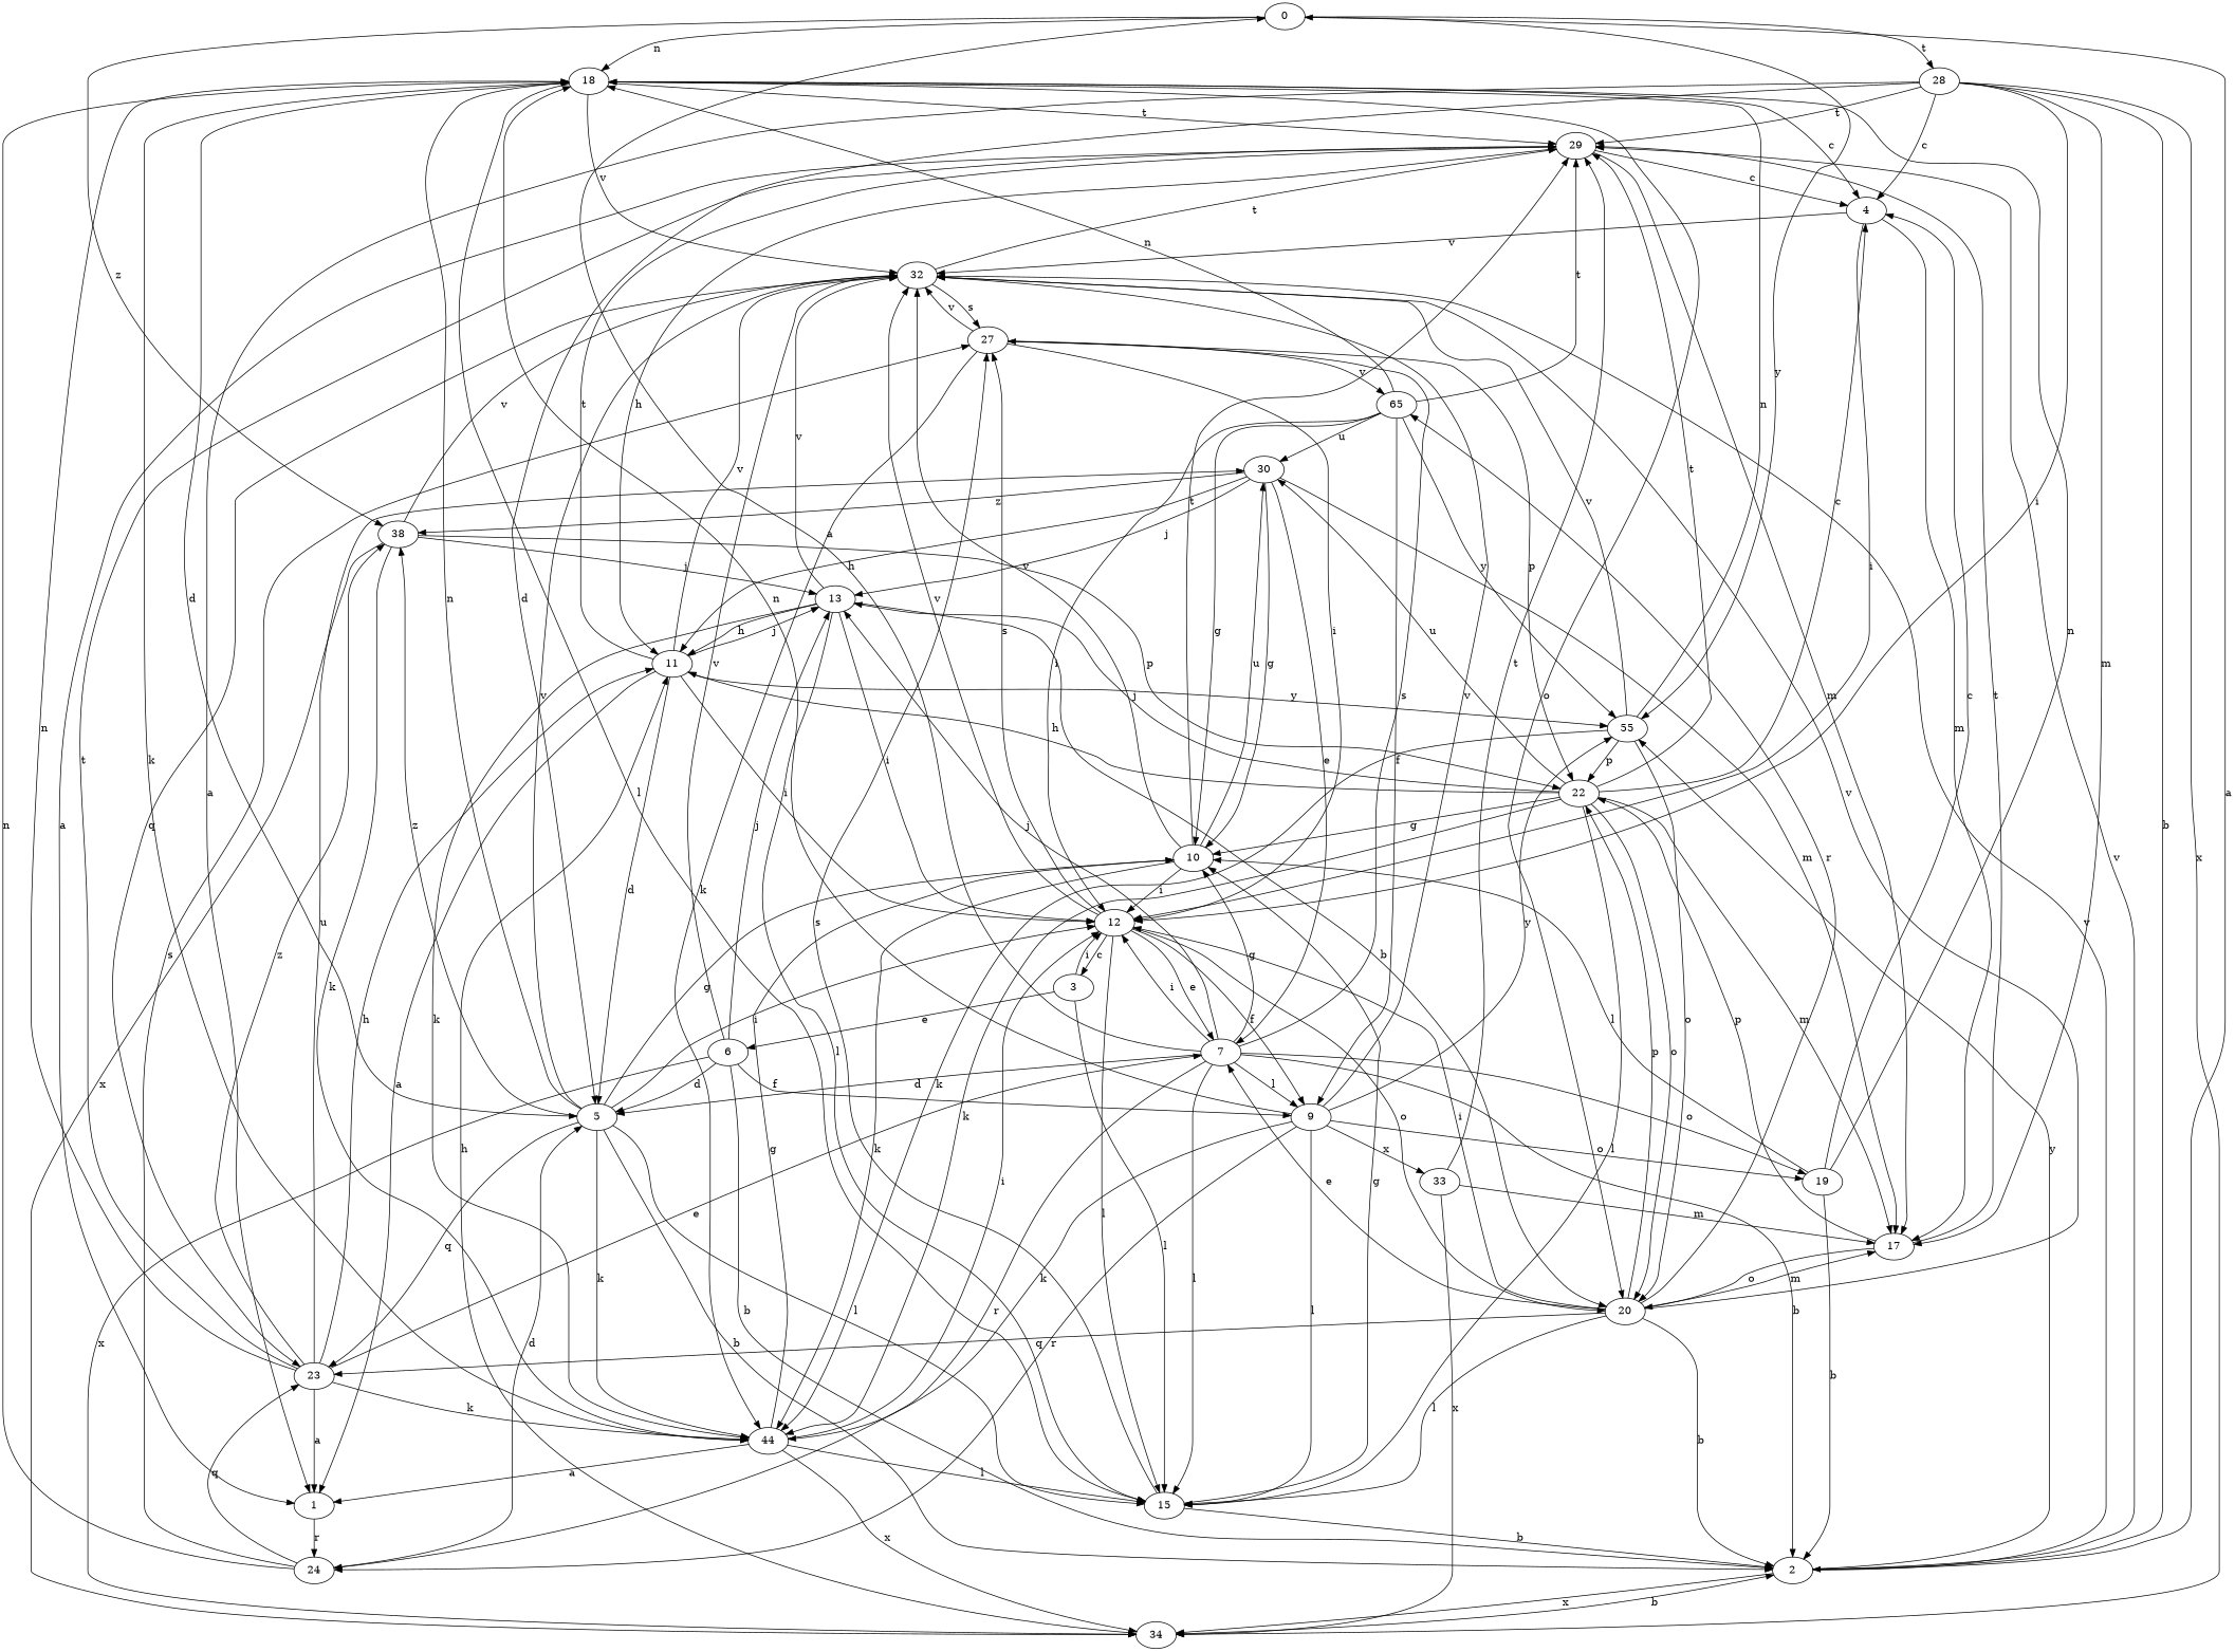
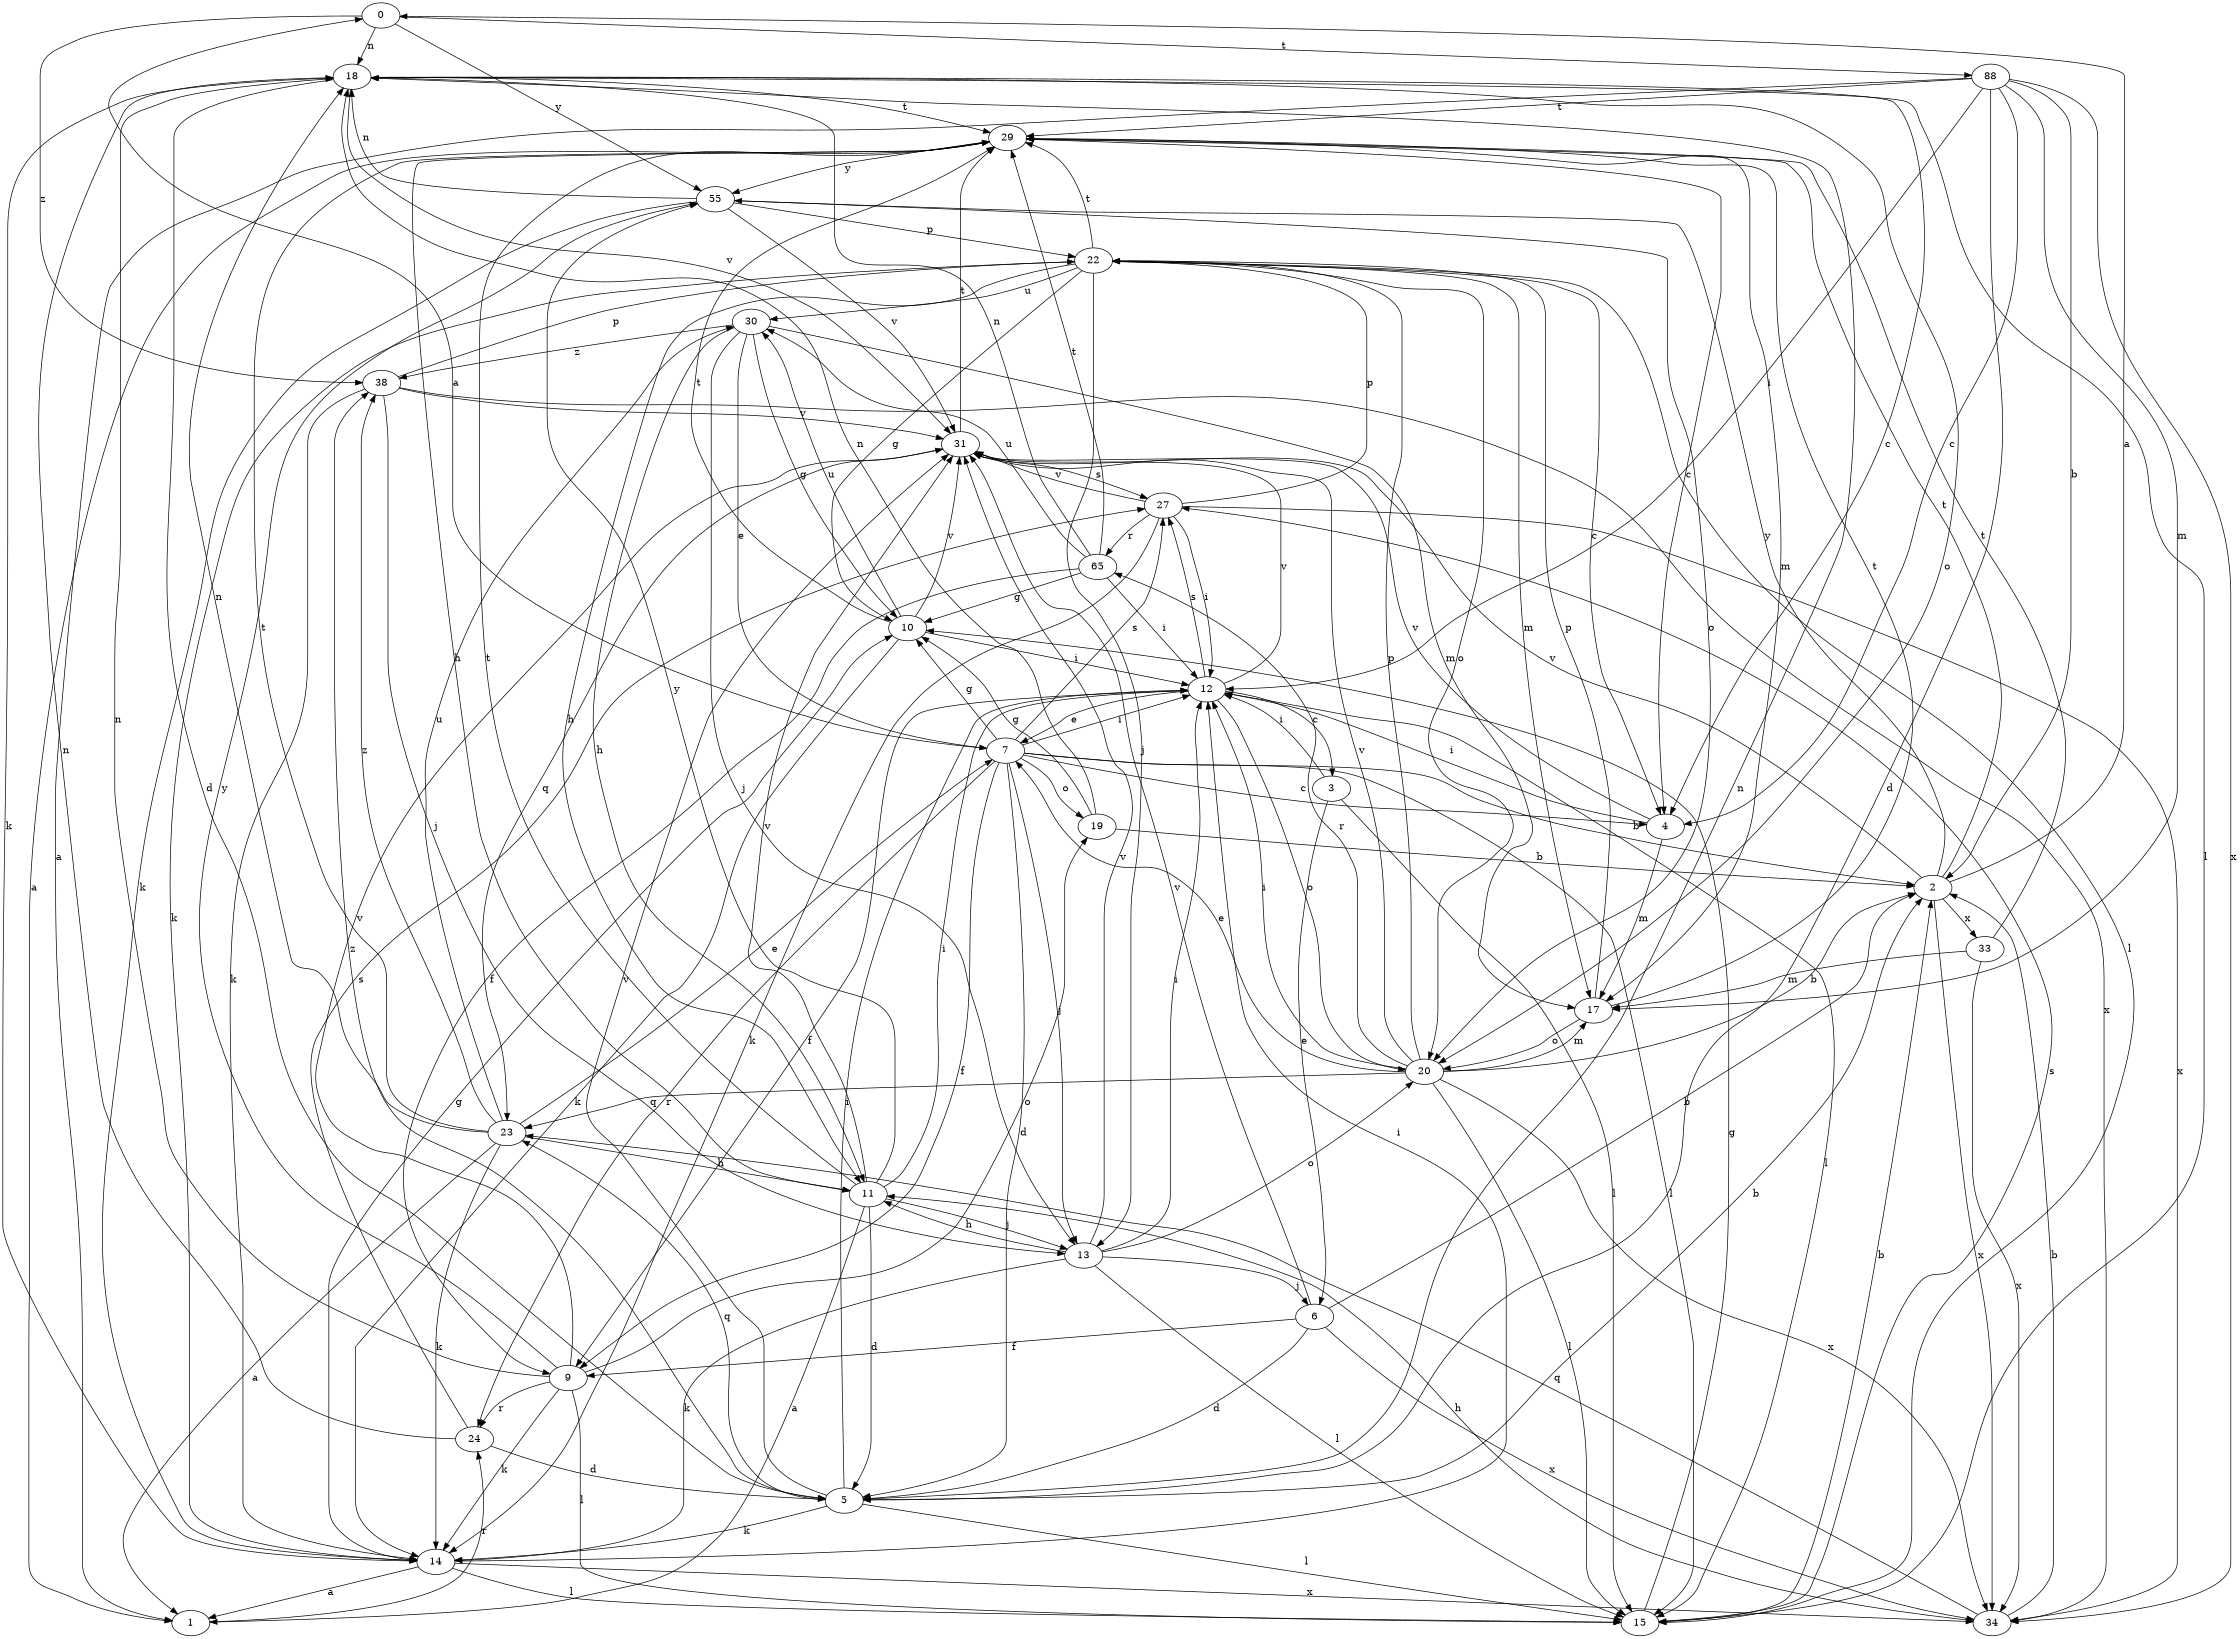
  strict digraph {
    0
    18
-   28
+   28 [label=88]
    n4 [label=55]
    38
    29
-   32
+   32 [label=31]
    15
    4
    5
-   14 [label=44]
+   14
    20
    1
    2
    34
    12
    17
    22
    13
    24
    23
    27
    33
    11
    3
    6
    9
    7
    10
    30
    19
    n32 [label=65]
    0 -> 18 [label=n]
    0 -> 28 [label=t]
    0 -> n4 [label=y]
    0 -> 38 [label=z]
    18 -> 29 [label=t]
    18 -> 32 [label=v]
    18 -> 15 [label=l]
    18 -> 4 [label=c]
    18 -> 5 [label=d]
    18 -> 14 [label=k]
    18 -> 20 [label=o]
    28 -> 29 [label=t]
    28 -> 4 [label=c]
    28 -> 5 [label=d]
    28 -> 1 [label=a]
    28 -> 2 [label=b]
    28 -> 34 [label=x]
    28 -> 12 [label=i]
    28 -> 17 [label=m]
    n4 -> 18 [label=n]
    n4 -> 32 [label=v]
    n4 -> 14 [label=k]
    n4 -> 20 [label=o]
    n4 -> 22 [label=p]
    38 -> 32 [label=v]
    38 -> 14 [label=k]
    38 -> 34 [label=x]
    38 -> 22 [label=p]
    38 -> 13 [label=j]
-   n32 -> n4 [label=y]
+   29 -> n4 [label=y]
    29 -> 4 [label=c]
    29 -> 1 [label=a]
    29 -> 17 [label=m]
    29 -> 11 [label=h]
    32 -> 29 [label=t]
    32 -> 23 [label=q]
    32 -> 27 [label=s]
    15 -> 2 [label=b]
    15 -> 27 [label=s]
    15 -> 10 [label=g]
    4 -> 32 [label=v]
    4 -> 12 [label=i]
    4 -> 17 [label=m]
    5 -> 18 [label=n]
    5 -> 38 [label=z]
    5 -> 32 [label=v]
    5 -> 15 [label=l]
    5 -> 14 [label=k]
    5 -> 2 [label=b]
    5 -> 12 [label=i]
    5 -> 23 [label=q]
-   5 -> 10 [label=g]
    14 -> 15 [label=l]
    14 -> 1 [label=a]
    14 -> 34 [label=x]
    14 -> 12 [label=i]
    14 -> 10 [label=g]
    20 -> 32 [label=v]
    20 -> 15 [label=l]
    20 -> 2 [label=b]
+   20 -> 34 [label=x]
    20 -> 12 [label=i]
    20 -> 17 [label=m]
    20 -> 22 [label=p]
    20 -> 23 [label=q]
    20 -> 7 [label=e]
    20 -> n32 [label=r]
    1 -> 24 [label=r]
    2 -> 0 [label=a]
    2 -> n4 [label=y]
-   2 -> 29 [label=v]
+   2 -> 29 [label=t]
    2 -> 32 [label=v]
    2 -> 34 [label=x]
-   9 -> 33 [label=x]
+   2 -> 33 [label=x]
    34 -> 2 [label=b]
    34 -> 11 [label=h]
    12 -> 32 [label=v]
    12 -> 15 [label=l]
    12 -> 20 [label=o]
    12 -> 27 [label=s]
    12 -> 3 [label=c]
    12 -> 9 [label=f]
    12 -> 7 [label=e]
    17 -> 29 [label=t]
    17 -> 20 [label=o]
    17 -> 22 [label=p]
    22 -> 29 [label=t]
    22 -> 15 [label=l]
    22 -> 4 [label=c]
    22 -> 14 [label=k]
    22 -> 20 [label=o]
    22 -> 17 [label=m]
    22 -> 13 [label=j]
    22 -> 11 [label=h]
    22 -> 10 [label=g]
    22 -> 30 [label=u]
    13 -> 32 [label=v]
    13 -> 15 [label=l]
    13 -> 14 [label=k]
-   13 -> 20 [label=b]
+   13 -> 20 [label=o]
    13 -> 12 [label=i]
    13 -> 11 [label=h]
    24 -> 18 [label=n]
    24 -> 5 [label=d]
-   24 -> 23 [label=q]
+   34 -> 23 [label=q]
    24 -> 27 [label=s]
    23 -> 18 [label=n]
    23 -> 38 [label=z]
    23 -> 29 [label=t]
    23 -> 14 [label=k]
    23 -> 1 [label=a]
    23 -> 11 [label=h]
    23 -> 7 [label=e]
    23 -> 30 [label=u]
    27 -> 32 [label=v]
    27 -> 14 [label=k]
+   27 -> 34 [label=x]
    27 -> 12 [label=i]
    27 -> 22 [label=p]
-   27 -> n32 [label=v]
+   27 -> n32 [label=r]
    33 -> 29 [label=t]
    33 -> 34 [label=x]
    33 -> 17 [label=m]
    11 -> n4 [label=y]
    11 -> 29 [label=t]
    11 -> 32 [label=v]
    11 -> 5 [label=d]
    11 -> 1 [label=a]
    11 -> 12 [label=i]
    11 -> 13 [label=j]
    3 -> 15 [label=l]
    3 -> 12 [label=i]
    3 -> 6 [label=e]
    6 -> 32 [label=v]
    6 -> 5 [label=d]
    6 -> 2 [label=b]
    6 -> 34 [label=x]
-   6 -> 13 [label=j]
+   13 -> 6 [label=j]
    6 -> 9 [label=f]
    9 -> 18 [label=n]
    9 -> n4 [label=y]
    9 -> 32 [label=v]
    9 -> 15 [label=l]
    9 -> 14 [label=k]
    9 -> 24 [label=r]
    9 -> 19 [label=o]
    7 -> 0 [label=a]
    7 -> 15 [label=l]
    7 -> 5 [label=d]
    7 -> 2 [label=b]
    7 -> 12 [label=i]
    7 -> 13 [label=j]
    7 -> 24 [label=r]
    7 -> 27 [label=s]
-   7 -> 9 [label=l]
+   7 -> 9 [label=f]
    7 -> 10 [label=g]
    7 -> 19 [label=o]
    10 -> 29 [label=t]
    10 -> 32 [label=v]
    10 -> 14 [label=k]
    10 -> 12 [label=i]
    10 -> 30 [label=u]
    30 -> 38 [label=z]
    30 -> 17 [label=m]
    30 -> 13 [label=j]
    30 -> 11 [label=h]
    30 -> 7 [label=e]
    30 -> 10 [label=g]
    19 -> 18 [label=n]
-   19 -> 4 [label=c]
+   7 -> 4 [label=c]
    19 -> 2 [label=b]
-   19 -> 10 [label=l]
+   19 -> 10 [label=g]
    n32 -> 18 [label=n]
    n32 -> 29 [label=t]
    n32 -> 12 [label=i]
    n32 -> 9 [label=f]
    n32 -> 10 [label=g]
    n32 -> 30 [label=u]
  }
